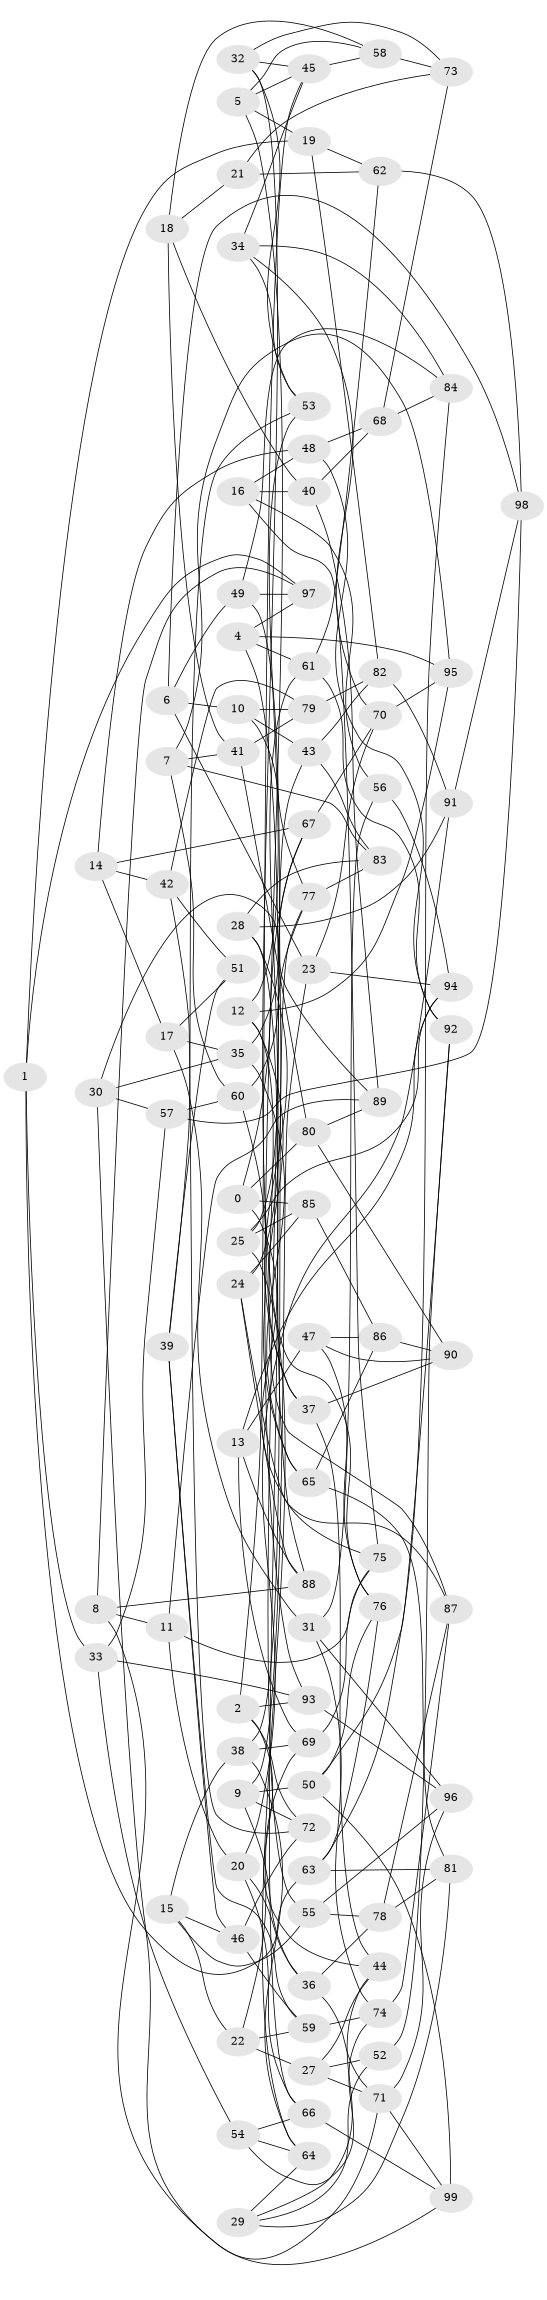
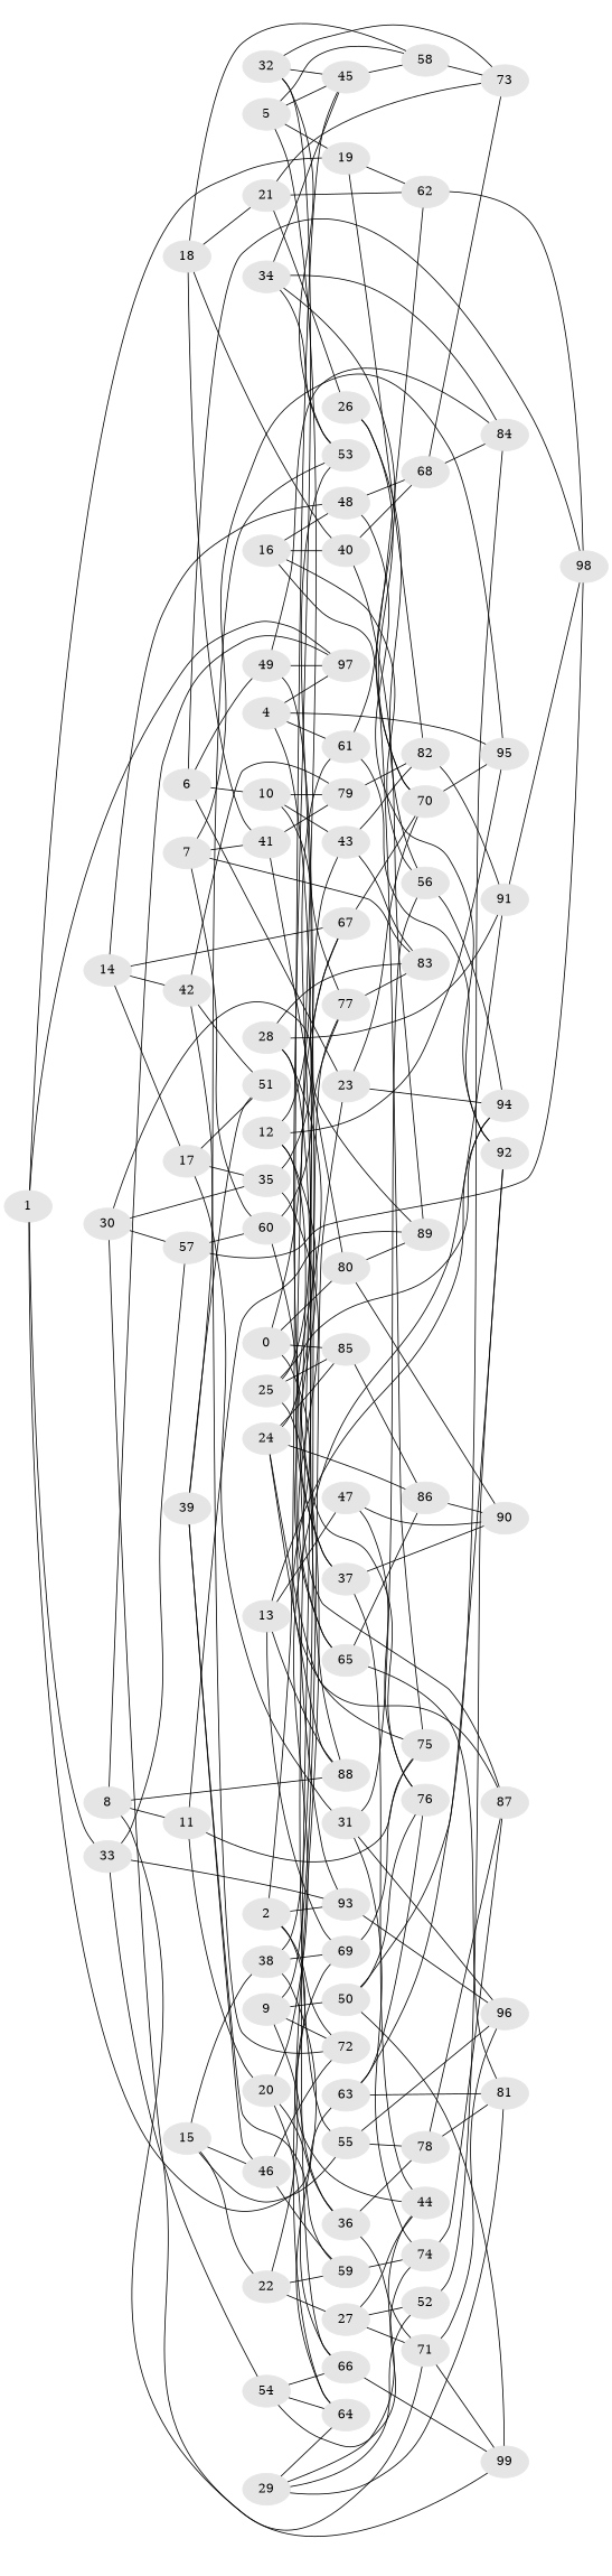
  graph {
    rankdir=LR
    node [color=gray90 style=filled]
    1
    19
    33
    63
    97
    62
    82
    93
    57
    54
    81
    76
    84
    2
    44
    45
    72
    58
    96
    n20 [label=0]
    67
    75
    80
    85
    70
    89
    90
    86
    4
    61
    88
    95
    92
    5
    73
    6
    10
    23
    49
    98
    43
    77
    79
    94
    55
    7
    41
    60
    83
    65
    8
    11
    71
    20
    99
    9
    36
    50
    78
    66
    91
    12
    37
    53
    87
    13
    47
    69
    14
    17
    42
    48
    31
    35
    51
    68
    15
    22
    38
    46
    27
    59
    64
    16
    40
    56
    74
    18
    21
+   26
    52
    24
    25
    28
    29
    30
    32
    34
    39
    1 -- 19
    1 -- 33
    1 -- 63
    1 -- 97
    19 -- 62
    19 -- 82
    33 -- 93
    33 -- 57
    33 -- 54
    63 -- 81
    63 -- 76
    63 -- 84
    62 -- 98
    82 -- 91
    93 -- 96
    57 -- 98
    57 -- 60
    54 -- 66
    54 -- 64
    54 -- 74
    2 -- 93
    2 -- 44
    2 -- 45
    2 -- 72
    45 -- 58
    58 -- 73
    n20 -- 67
    n20 -- 75
    n20 -- 80
    n20 -- 85
    67 -- 70
    80 -- 89
    80 -- 90
    85 -- 86
    70 -- 95
    86 -- 90
    4 -- 97
    4 -- 61
    4 -- 88
    4 -- 95
    61 -- 62
    61 -- 92
    5 -- 19
    5 -- 93
    5 -- 45
    5 -- 58
    6 -- 10
    6 -- 23
    6 -- 49
    6 -- 98
    10 -- 43
    10 -- 77
    10 -- 79
    23 -- 70
    23 -- 94
    49 -- 97
    49 -- 84
    49 -- 55
    43 -- 82
    43 -- 83
    77 -- 83
    79 -- 82
    55 -- 96
    55 -- 78
    7 -- 95
    7 -- 41
    7 -- 60
    7 -- 83
    41 -- 80
    41 -- 79
    60 -- 77
    60 -- 65
    65 -- 81
    65 -- 86
    8 -- 97
    8 -- 88
    8 -- 11
    8 -- 71
    11 -- 75
    11 -- 89
    11 -- 20
    71 -- 96
    71 -- 99
    20 -- 36
    20 -- 66
    20 -- 91
    9 -- 72
    9 -- 23
    9 -- 36
    9 -- 50
    36 -- 71
    36 -- 78
    50 -- 76
    50 -- 92
    50 -- 99
    78 -- 81
    78 -- 87
    66 -- 99
    91 -- 98
    12 -- 95
    12 -- 37
    12 -- 53
    12 -- 87
    37 -- 44
    37 -- 90
    13 -- 88
    13 -- 94
    13 -- 47
    13 -- 69
    47 -- 76
    47 -- 90
-   47 -- 86
+   24 -- 86
    69 -- 75
    14 -- 67
    14 -- 17
    14 -- 42
    14 -- 48
    17 -- 31
    17 -- 35
    17 -- 51
    42 -- 72
    42 -- 79
    42 -- 51
    48 -- 92
    48 -- 68
    31 -- 96
    31 -- 56
    31 -- 74
    35 -- 67
    35 -- 65
    68 -- 84
    68 -- 73
    15 -- 55
    15 -- 22
    15 -- 38
    15 -- 46
    22 -- 69
    22 -- 27
    22 -- 59
    38 -- 77
    38 -- 69
    38 -- 64
    46 -- 72
    46 -- 59
    27 -- 44
    27 -- 71
    27 -- 52
    59 -- 74
    16 -- 75
    16 -- 48
    16 -- 40
    16 -- 56
    40 -- 89
    40 -- 68
    56 -- 94
    74 -- 87
    18 -- 58
    18 -- 41
    18 -- 40
    18 -- 21
    21 -- 62
    21 -- 73
+   21 -- 26
+   26 -- 70
+   26 -- 56
    52 -- 92
    24 -- 85
    24 -- 88
    24 -- 43
    24 -- 87
    25 -- 85
    25 -- 61
    25 -- 94
    25 -- 64
    28 -- 83
    28 -- 66
    28 -- 91
    28 -- 37
    29 -- 81
    29 -- 44
    29 -- 64
    29 -- 52
    30 -- 57
    30 -- 89
    30 -- 99
    30 -- 35
    32 -- 76
    32 -- 45
    32 -- 73
    32 -- 53
    34 -- 84
    34 -- 45
    34 -- 70
    34 -- 53
    39 -- 53
    39 -- 51
    39 -- 46
    39 -- 59
  }
